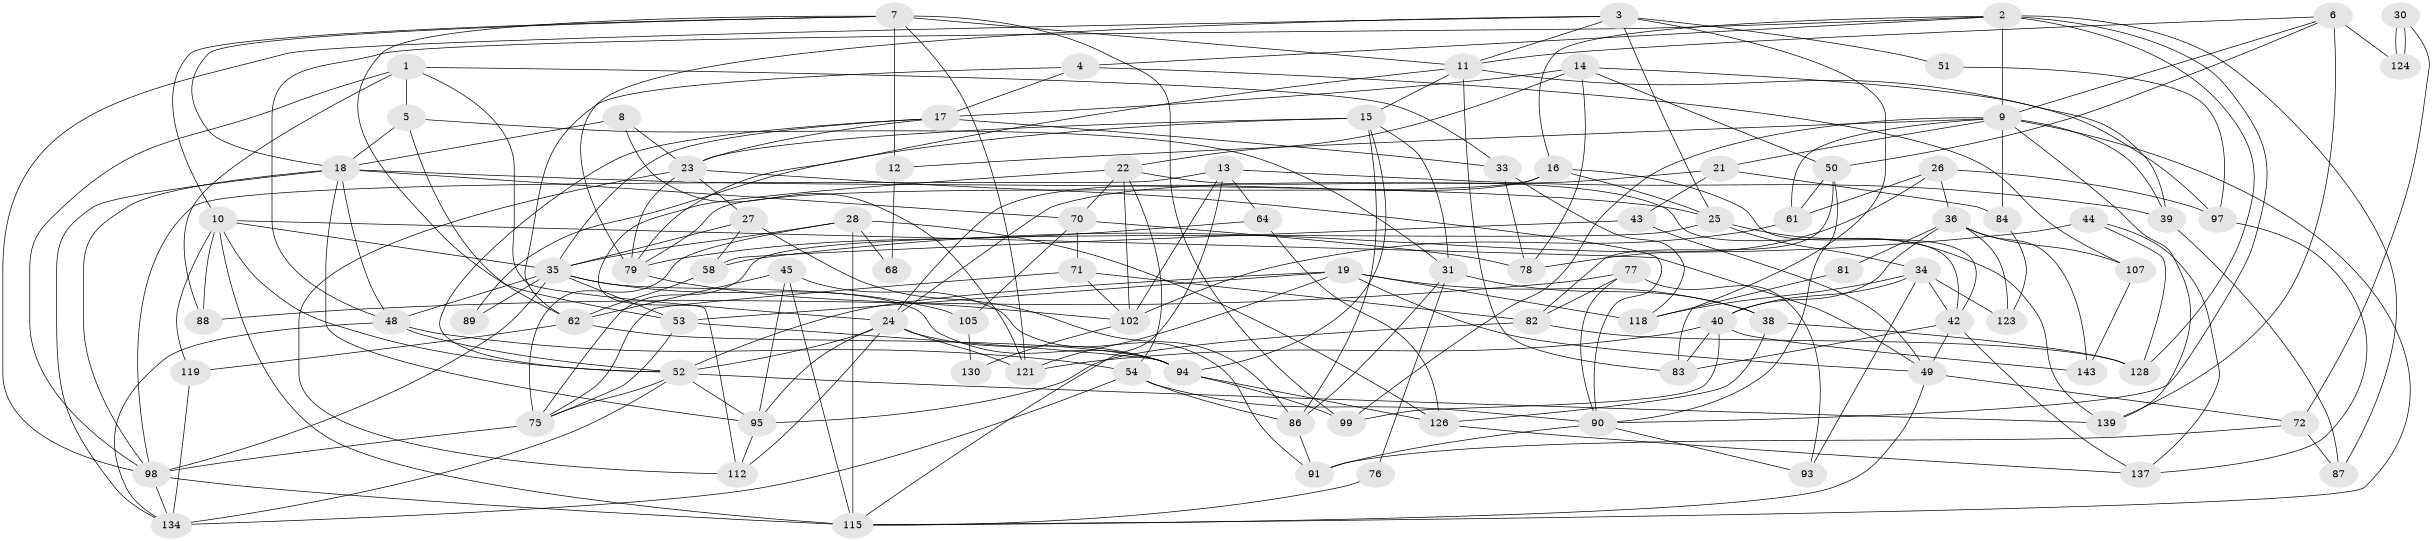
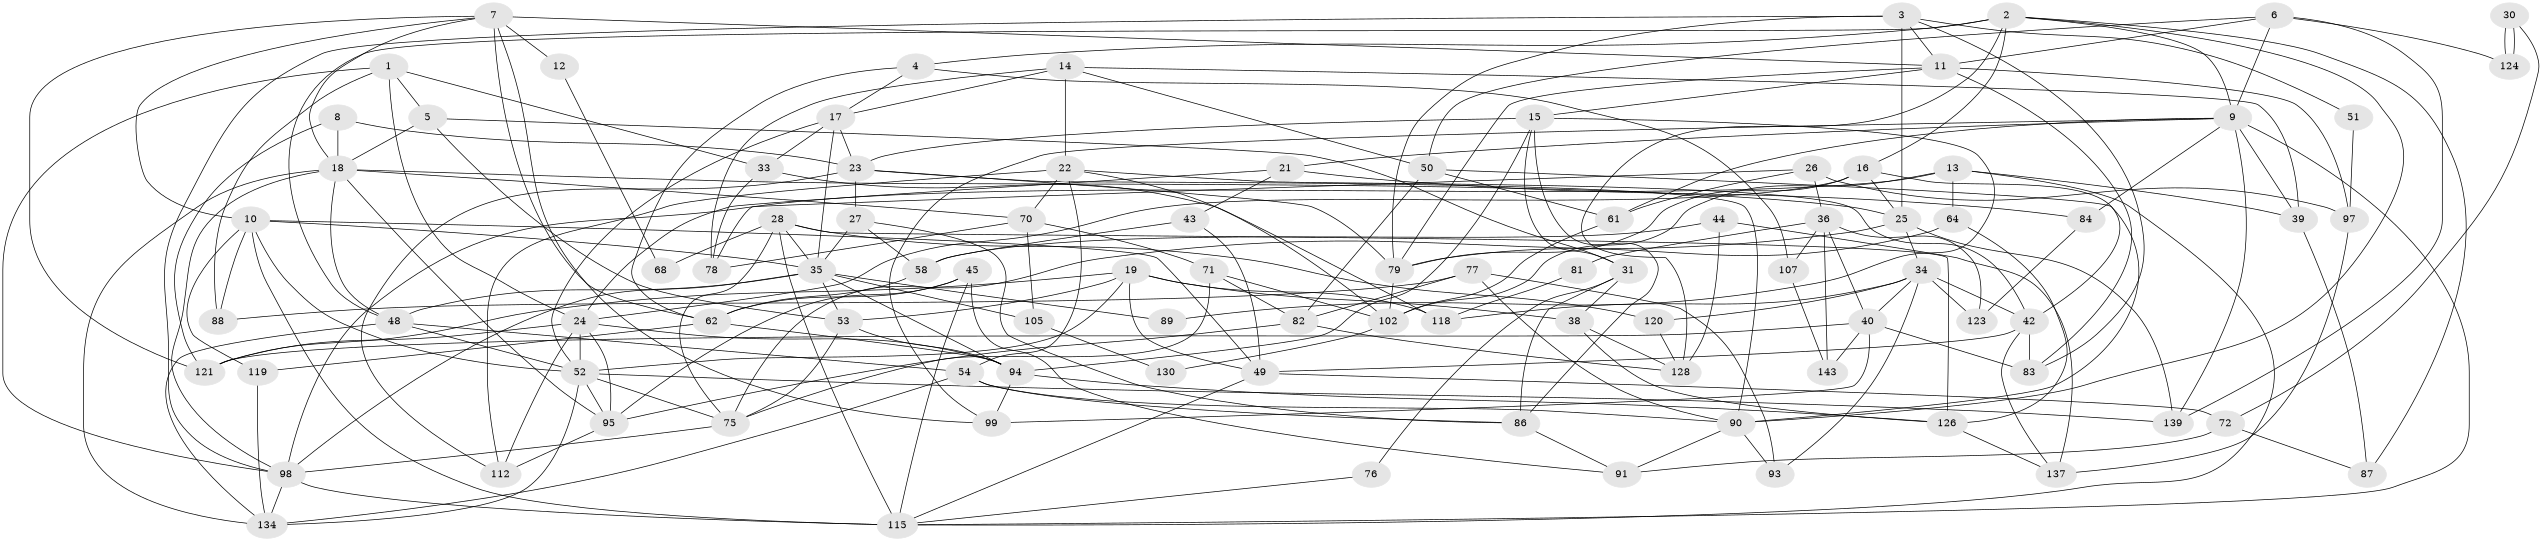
  graph {
    node [color=gray90 style=filled]
    1 [super="+29"]
    5
    24 [super="+55"]
    33 [super="+106"]
    88
    98 [super="+114"]
    18 [super="+63"]
    31 [super="+142"]
    53 [super="+132"]
    121
    52 [super="+69"]
    94 [super="+104"]
    112
    95
    78
    118
    115 [super="+138"]
    134 [super="+141"]
    2 [super="+131"]
    4 [super="+96"]
    9 [super="+110"]
    16 [super="+20"]
    48 [super="+92"]
    87
    90 [super="+103"]
    128 [super="+144"]
    17 [super="+37"]
    62 [super="+116"]
    n29 [label=107]
    139
    12 [super="+41"]
    99
    21
    39 [super="+65"]
    61
    84
    25 [super="+125"]
    79 [super="+135"]
    42 [super="+140"]
    54 [super="+107"]
    93
    91
    3 [super="+108"]
    11 [super="+133"]
    51
    83 [super="+127"]
    15 [super="+57"]
    97
    34 [super="+117"]
    75 [super="+85"]
    102 [super="+136"]
    23 [super="+59"]
    35 [super="+111"]
    119
    143
    70 [super="+100"]
    86
    38
    76
    6
    50
    124
    82
    7 [super="+60"]
    10 [super="+73"]
    49 [super="+66"]
    68
    8
    27
    43 [super="+129"]
    123
    89
    105
    72 [super="+80"]
    137
    13 [super="+67"]
    64
    126
    130
    14
    22 [super="+32"]
    71
    19 [super="+74"]
    58
+   120
    40 [super="+47"]
    36 [super="+101"]
    81
    26
    28 [super="+122"]
    30
    44 [super="+46"]
    45 [super="+113"]
    77
    1 -- 5
    1 -- 24
    1 -- 33
    1 -- 88
    1 -- 98
    5 -- 18
    5 -- 31
    5 -- 53
    24 -- 121
    24 -- 52
    24 -- 94
    24 -- 112
    24 -- 95
    33 -- 78
    33 -- 118
    98 -- 115
    98 -- 134
    18 -- 98
    18 -- 95
    18 -- 134
    18 -- 48
    18 -- 25
    18 -- 70
    31 -- 86
    31 -- 38
    31 -- 76
    53 -- 94
    53 -- 75
    52 -- 95
    52 -- 134
    52 -- 139
    52 -- 75
    94 -- 99
    94 -- 126
    95 -- 112
    2 -- 4
    2 -- 9
    2 -- 16
    2 -- 48
    2 -- 87
    2 -- 90
    2 -- 128
    4 -- 17
    4 -- 62
    4 -- n29
    9 -- 115
    9 -- 139
-   9 -- 12
    9 -- 99
    9 -- 21
    9 -- 39
    9 -- 61
    9 -- 84
    16 -- 24
    16 -- 25 [weight=2]
    16 -- 79
    16 -- 42
    48 -- 52
    48 -- 134
    48 -- 54
    90 -- 93
    90 -- 91
    17 -- 33
    17 -- 52
    17 -- 23
    17 -- 35
    62 -- 94
    62 -- 119
    n29 -- 143
    12 -- 68
    21 -- 24
    21 -- 84
    21 -- 43
    39 -- 87
    61 -- 102
    84 -- 123
    25 -- 139
    25 -- 34
    25 -- 75
    79 -- 102
    42 -- 83
    42 -- 49 [weight=2]
    42 -- 137
    54 -- 134
    54 -- 90
    54 -- 86
    3 -- 98
    3 -- 25 [weight=2]
    3 -- 79
    3 -- 11
    3 -- 51
    3 -- 83
    11 -- 79
    11 -- 83
    11 -- 15
    11 -- 97
    51 -- 97
    15 -- 31
    15 -- 94
    15 -- 23
    15 -- 86
    15 -- 89
    97 -- 137
    34 -- 118
    34 -- 42
    34 -- 93
    34 -- 123
+   34 -- 120
    34 -- 40
    75 -- 98
    102 -- 130
    23 -- 112
    23 -- 90
    23 -- 79
    23 -- 27
    35 -- 98
    35 -- 53
    35 -- 94
    35 -- 48
    35 -- 89
    35 -- 105
    119 -- 134
    70 -- 78
    70 -- 105
    70 -- 71
    86 -- 91
    38 -- 128
    38 -- 126
    76 -- 115
    6 -- 9
    6 -- 139
    6 -- 11
    6 -- 50
    6 -- 124
    50 -- 90
    50 -- 61
    50 -- 82
    82 -- 95
    82 -- 128
    7 -- 18
    7 -- 121
    7 -- 62
    7 -- 12 [weight=2]
    7 -- 99
    7 -- 11
    7 -- 10
    10 -- 88
    10 -- 52
    10 -- 115 [weight=2]
    10 -- 35
    10 -- 119
    10 -- 49
    49 -- 115
    49 -- 72
    8 -- 18
    8 -- 121
    8 -- 23
    27 -- 35
    27 -- 86
    27 -- 58
    43 -- 49
    43 -- 58 [weight=2]
    105 -- 130
    72 -- 87
    72 -- 91
    13 -- 98
    13 -- 115
    13 -- 39
    13 -- 102
    13 -- 64
    64 -- 79
    64 -- 126
    126 -- 137
    14 -- 78
    14 -- 17
    14 -- 39
    14 -- 50
    14 -- 22
    22 -- 112
    22 -- 42
    22 -- 54
    22 -- 102
    22 -- 70
    71 -- 75
    71 -- 102
    71 -- 82
    19 -- 53
    19 -- 121
    19 -- 52
    19 -- 118
    19 -- 38
    19 -- 49
    58 -- 62
+   120 -- 128
    40 -- 121
    40 -- 99
    40 -- 83
    40 -- 143
    36 -- n29
    36 -- 143
    36 -- 123
    36 -- 40
    36 -- 81
    81 -- 118
    26 -- 78
    26 -- 61
    26 -- 97
    26 -- 36
    28 -- 115 [weight=2]
    28 -- 75
    28 -- 35
    28 -- 68
    28 -- 126
+   28 -- 120
    30 -- 124
    30 -- 124
    30 -- 72
    44 -- 128
    44 -- 137
    44 -- 58
    45 -- 95
    45 -- 115
    45 -- 62
    45 -- 91
    77 -- 88
    77 -- 90
    77 -- 93
    77 -- 82
  }
